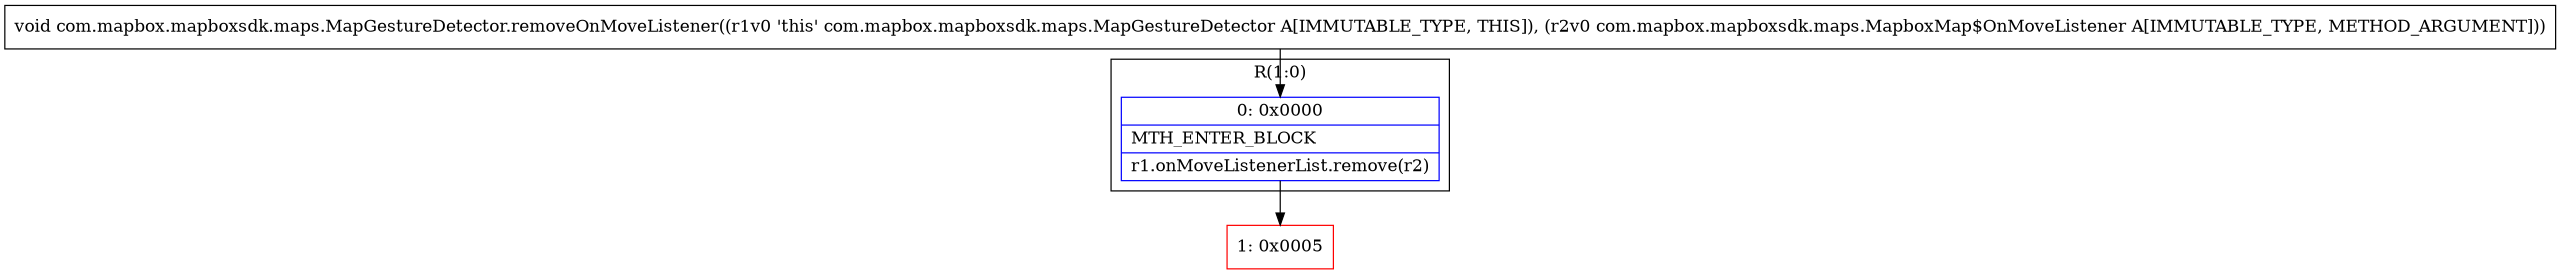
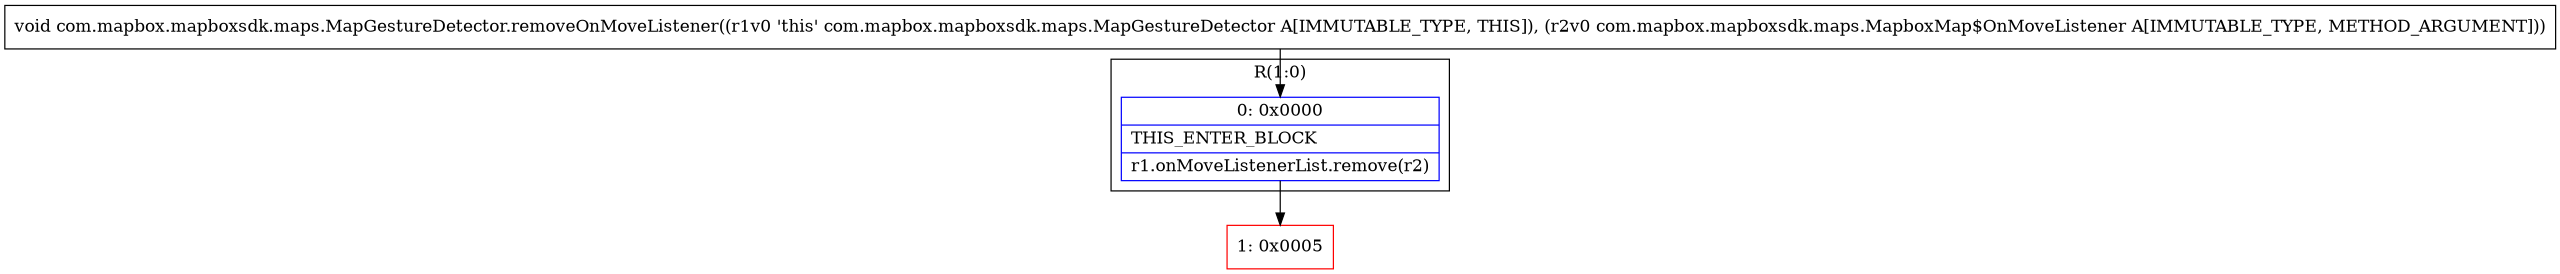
  digraph {
    node [shape=record]
-   n1 [color=blue label="{0\:\ 0x0000|MTH_ENTER_BLOCK\l|r1.onMoveListenerList.remove(r2)\l}"]
+   n1 [color=blue label="{0\:\ 0x0000|THIS_ENTER_BLOCK\l|r1.onMoveListenerList.remove(r2)\l}"]
    n2 [color=red label="{1\:\ 0x0005}"]
    n3 [label="{void com.mapbox.mapboxsdk.maps.MapGestureDetector.removeOnMoveListener((r1v0 'this' com.mapbox.mapboxsdk.maps.MapGestureDetector A[IMMUTABLE_TYPE, THIS]), (r2v0 com.mapbox.mapboxsdk.maps.MapboxMap$OnMoveListener A[IMMUTABLE_TYPE, METHOD_ARGUMENT])) }"]
    subgraph cluster_1 {
      label="R(1:0)"
      n1
    }
    n1 -> n2
    n3 -> n1
  }
